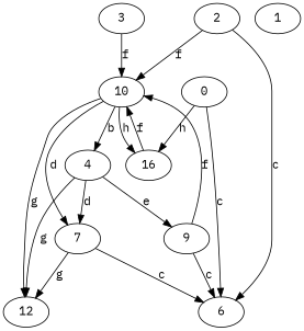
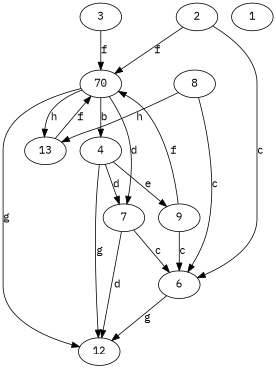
  strict digraph {
    fontname="IBM Plex Mono"
    node [fontname="IBM Plex Mono"]
    edge [fontname="IBM Plex Mono"]
    2
    6
-   10
+   10 [label=70]
    3
    12
    4
    7
-   13 [label=16]
+   13
    9
-   0
+   0 [label=8]
    1
    2 -> 6 [label=c]
    2 -> 10 [label=f]
+   6 -> 12 [label=g]
    10 -> 12 [label=g]
    10 -> 4 [label=b]
    10 -> 7 [label=d]
    10 -> 13 [label=h]
    3 -> 10 [label=f]
    4 -> 12 [label=g]
    4 -> 7 [label=d]
    4 -> 9 [label=e]
    7 -> 6 [label=c]
-   7 -> 12 [label=g]
+   7 -> 12 [label=d]
    13 -> 10 [label=f]
    9 -> 6 [label=c]
    9 -> 10 [label=f]
    0 -> 6 [label=c]
    0 -> 13 [label=h]
  }
